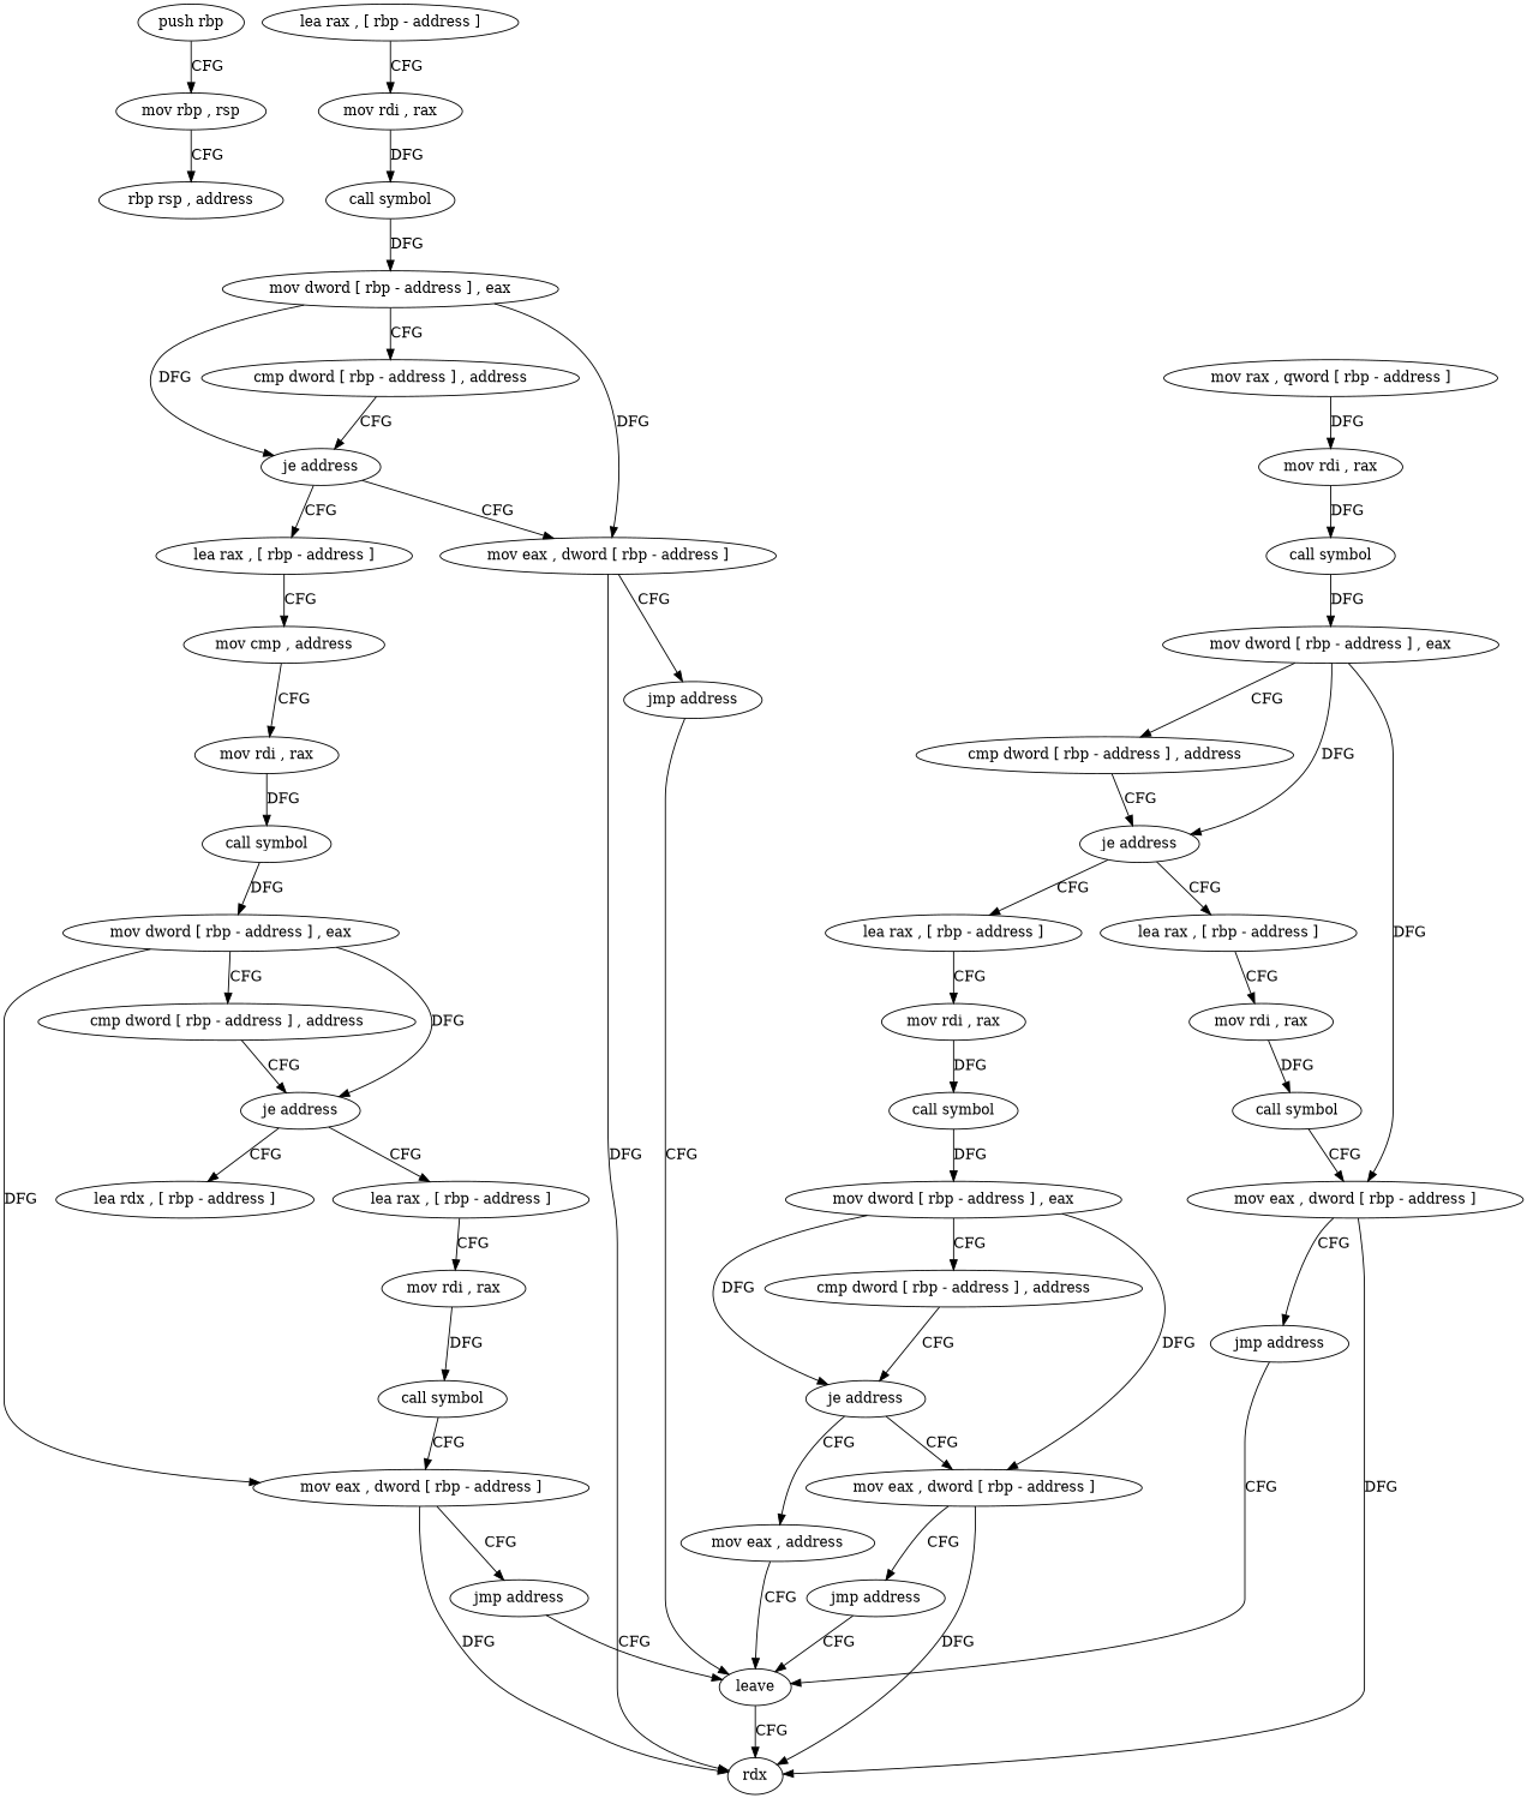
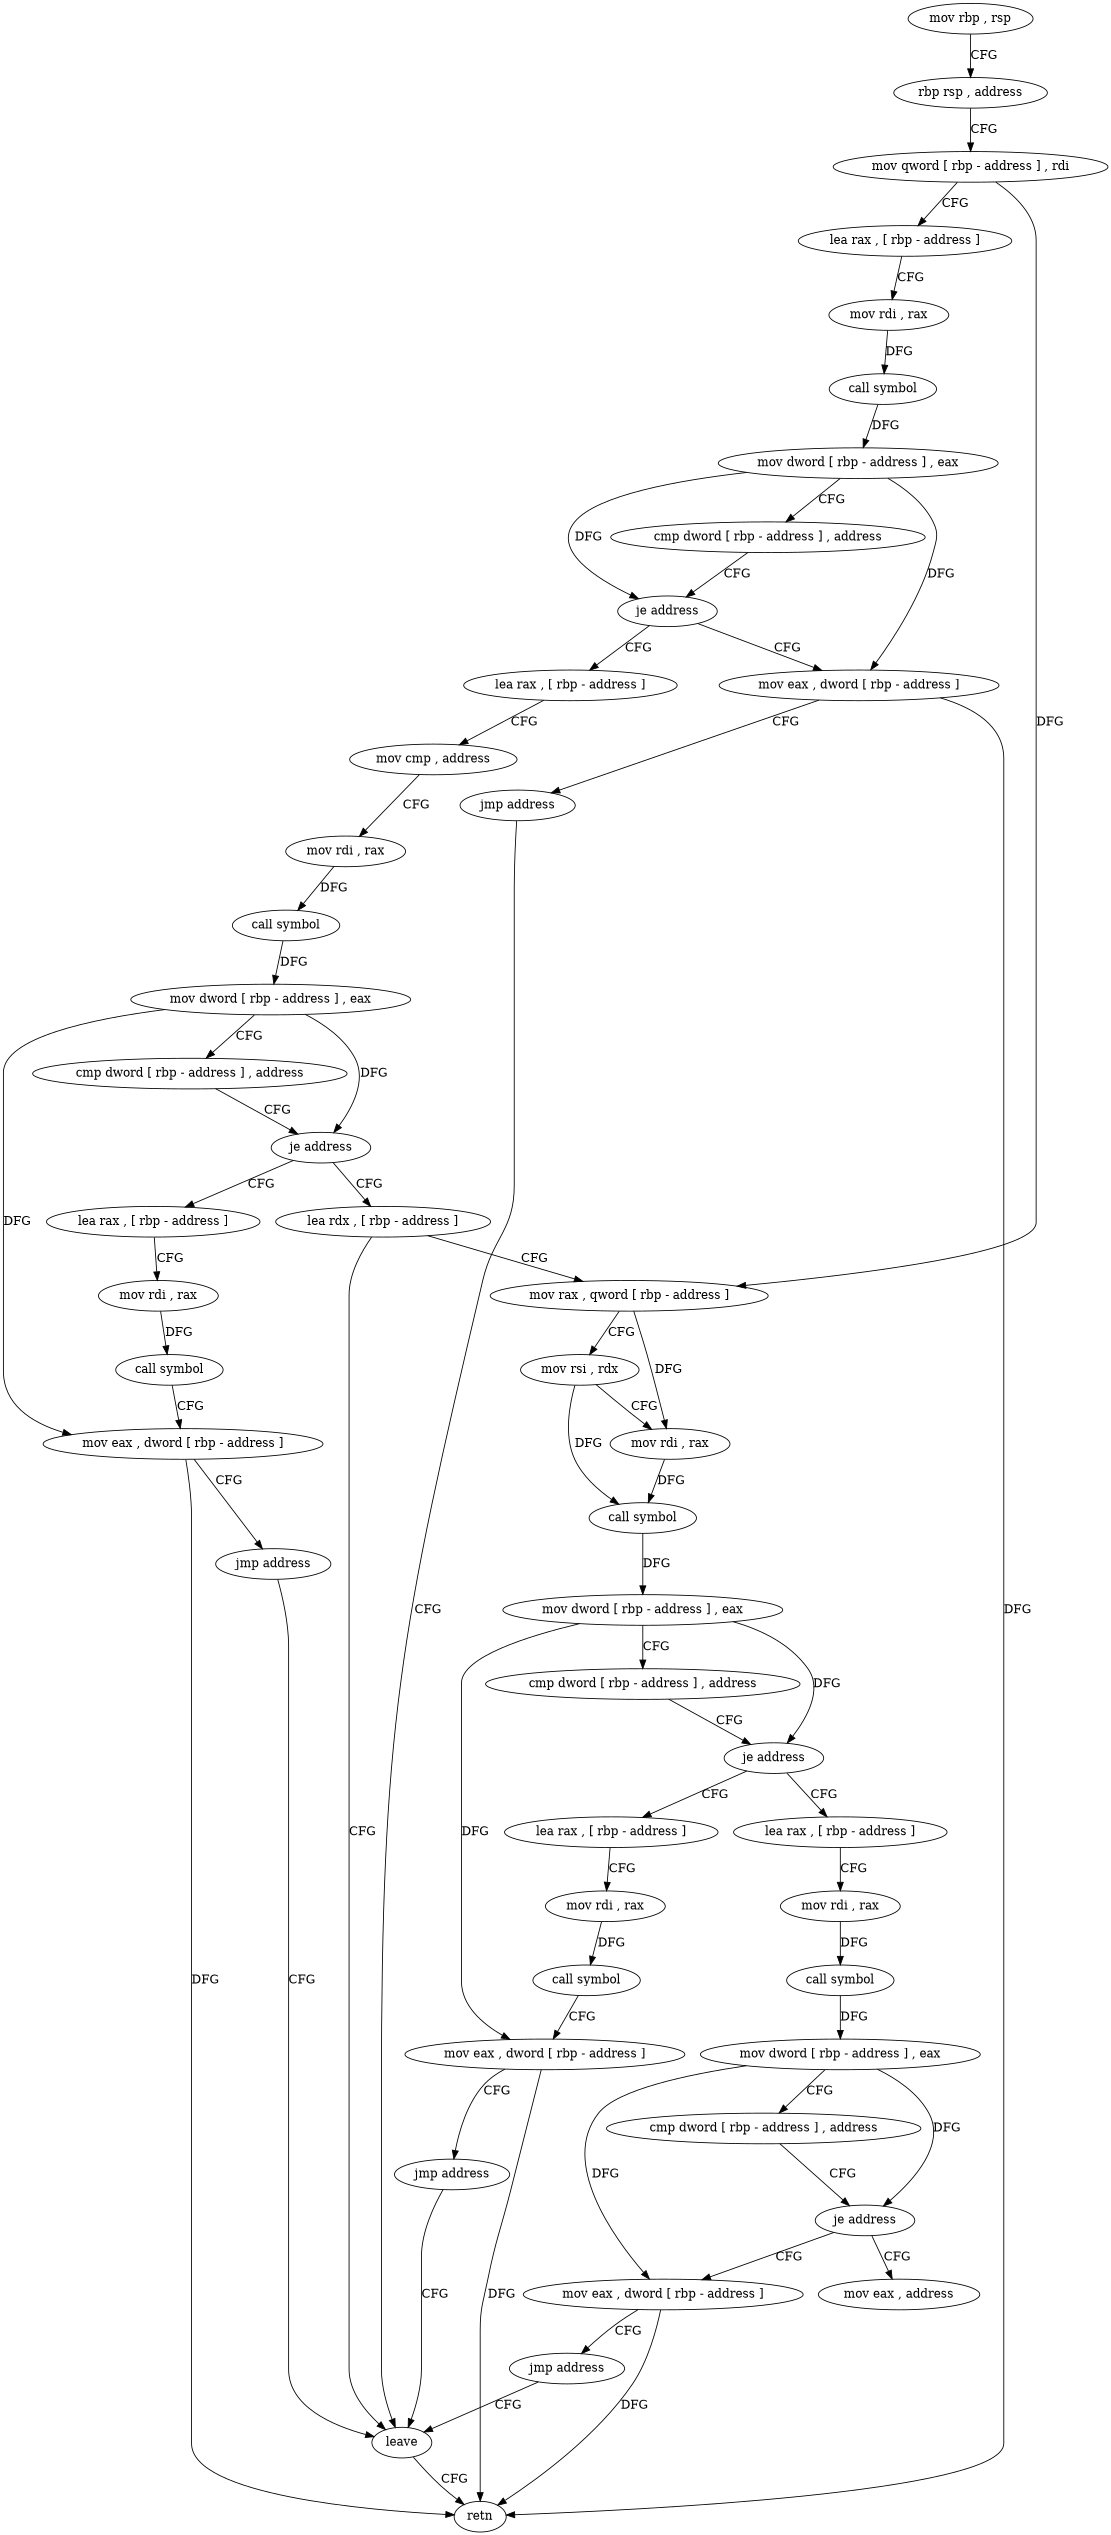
  digraph {
-   n1 [label="push rbp"]
    n2 [label="mov rbp , rsp"]
    n3 [label="rbp rsp , address"]
+   n4 [label="mov qword [ rbp - address ] , rdi"]
    n5 [label="lea rax , [ rbp - address ]"]
    n6 [label="mov rax , qword [ rbp - address ]"]
    n7 [label="mov rdi , rax"]
+   n8 [label="mov rsi , rdx"]
    n9 [label="mov rdi , rax"]
    n10 [label="call symbol"]
    n11 [label="mov dword [ rbp - address ] , eax"]
    n12 [label="cmp dword [ rbp - address ] , address"]
    n13 [label="je address"]
    n14 [label="mov eax , dword [ rbp - address ]"]
    n15 [label="lea rax , [ rbp - address ]"]
    n16 [label="jmp address"]
-   n17 [label=rdx]
+   n17 [label=retn]
    n18 [label="mov cmp , address"]
    n19 [label="mov rdi , rax"]
    n20 [label=leave]
    n21 [label="call symbol"]
    n22 [label="mov dword [ rbp - address ] , eax"]
    n23 [label="cmp dword [ rbp - address ] , address"]
    n24 [label="je address"]
    n25 [label="mov eax , dword [ rbp - address ]"]
    n26 [label="lea rdx , [ rbp - address ]"]
    n27 [label="lea rax , [ rbp - address ]"]
    n28 [label="jmp address"]
    n29 [label="mov rdi , rax"]
    n30 [label="call symbol"]
    n31 [label="call symbol"]
    n32 [label="mov dword [ rbp - address ] , eax"]
    n33 [label="cmp dword [ rbp - address ] , address"]
    n34 [label="je address"]
    n35 [label="mov eax , dword [ rbp - address ]"]
    n36 [label="lea rax , [ rbp - address ]"]
    n37 [label="lea rax , [ rbp - address ]"]
    n38 [label="jmp address"]
    n39 [label="mov rdi , rax"]
    n40 [label="mov rdi , rax"]
    n41 [label="call symbol"]
    n42 [label="call symbol"]
    n43 [label="mov dword [ rbp - address ] , eax"]
    n44 [label="cmp dword [ rbp - address ] , address"]
    n45 [label="je address"]
    n46 [label="mov eax , dword [ rbp - address ]"]
    n47 [label="mov eax , address"]
    n48 [label="jmp address"]
-   n1 -> n2 [label=CFG]
    n2 -> n3 [label=CFG]
+   n3 -> n4 [label=CFG]
+   n4 -> n5 [label=CFG]
+   n4 -> n6 [label=DFG]
    n5 -> n7 [label=CFG]
+   n6 -> n8 [label=CFG]
    n6 -> n9 [label=DFG]
    n7 -> n10 [label=DFG]
+   n8 -> n9 [label=CFG]
+   n8 -> n31 [label=DFG]
    n9 -> n31 [label=DFG]
    n10 -> n11 [label=DFG]
    n11 -> n12 [label=CFG]
    n11 -> n13 [label=DFG]
    n11 -> n14 [label=DFG]
    n12 -> n13 [label=CFG]
    n13 -> n14 [label=CFG]
    n13 -> n15 [label=CFG]
    n14 -> n16 [label=CFG]
    n14 -> n17 [label=DFG]
    n15 -> n18 [label=CFG]
    n16 -> n20 [label=CFG]
    n18 -> n19 [label=CFG]
    n19 -> n21 [label=DFG]
    n20 -> n17 [label=CFG]
    n21 -> n22 [label=DFG]
    n22 -> n23 [label=CFG]
    n22 -> n24 [label=DFG]
    n22 -> n25 [label=DFG]
    n23 -> n24 [label=CFG]
    n24 -> n26 [label=CFG]
    n24 -> n27 [label=CFG]
    n25 -> n17 [label=DFG]
    n25 -> n28 [label=CFG]
+   n26 -> n6 [label=CFG]
    n27 -> n29 [label=CFG]
    n28 -> n20 [label=CFG]
    n29 -> n30 [label=DFG]
    n30 -> n25 [label=CFG]
    n31 -> n32 [label=DFG]
    n32 -> n33 [label=CFG]
    n32 -> n34 [label=DFG]
    n32 -> n35 [label=DFG]
    n33 -> n34 [label=CFG]
    n34 -> n36 [label=CFG]
    n34 -> n37 [label=CFG]
    n35 -> n17 [label=DFG]
    n35 -> n38 [label=CFG]
    n36 -> n39 [label=CFG]
    n37 -> n40 [label=CFG]
    n38 -> n20 [label=CFG]
    n39 -> n41 [label=DFG]
    n40 -> n42 [label=DFG]
    n41 -> n43 [label=DFG]
    n42 -> n35 [label=CFG]
    n43 -> n44 [label=CFG]
    n43 -> n45 [label=DFG]
    n43 -> n46 [label=DFG]
    n44 -> n45 [label=CFG]
    n45 -> n46 [label=CFG]
    n45 -> n47 [label=CFG]
    n46 -> n17 [label=DFG]
    n46 -> n48 [label=CFG]
-   n47 -> n20 [label=CFG]
+   n26 -> n20 [label=CFG]
    n48 -> n20 [label=CFG]
  }
